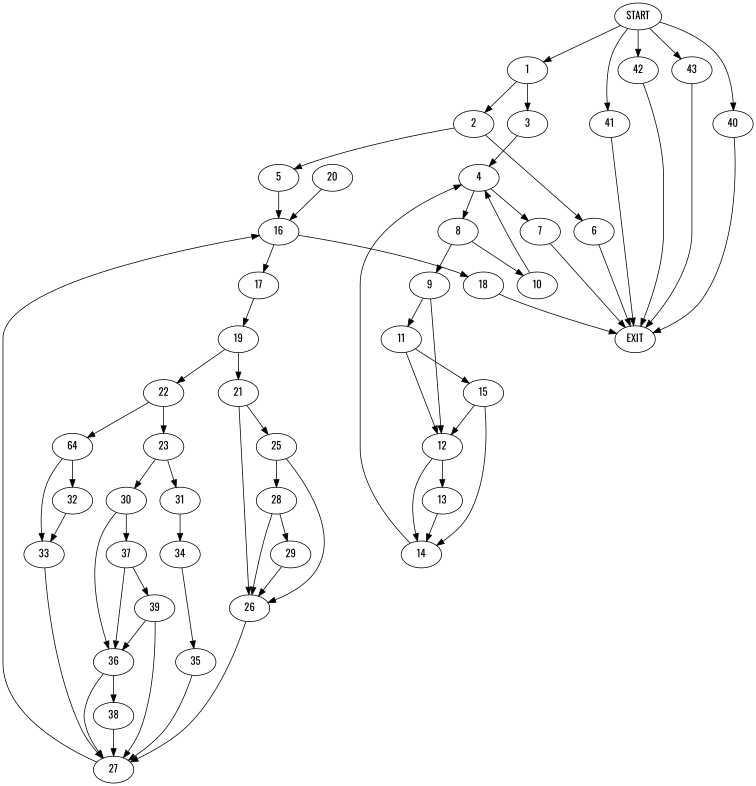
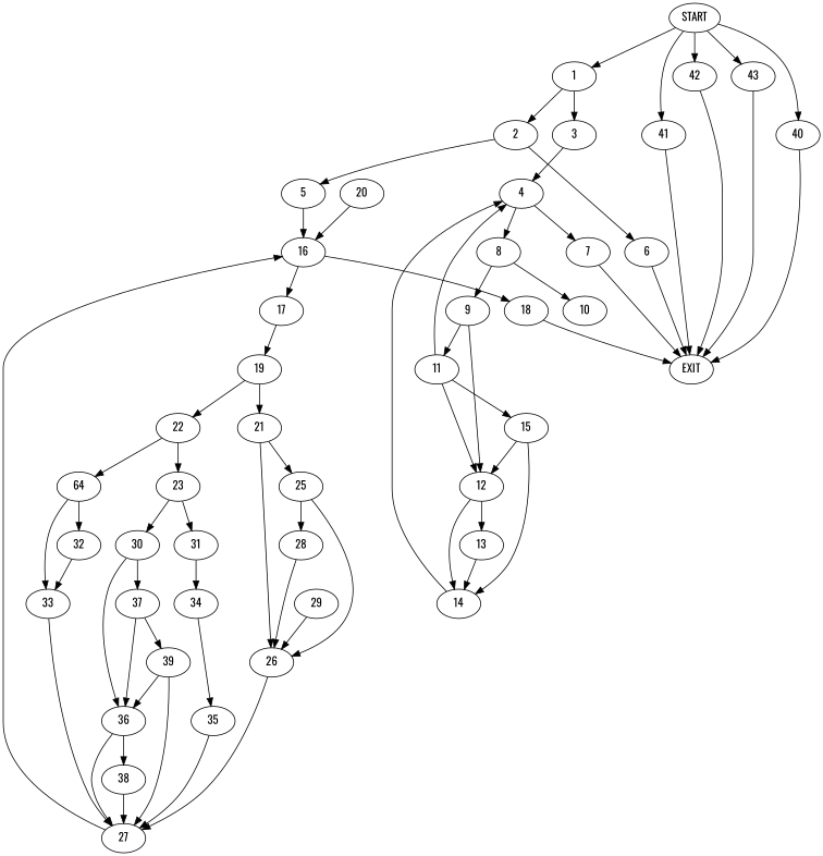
  digraph {
    fontname=Oswald
    node [fontname=Oswald]
    edge [fontname=Oswald]
    n1 [label=START]
    1
    40
    41
    42
    43
    2
    3
    n9 [label=EXIT]
    5
    6
    4
    16
    7
    8
    9
    10
    17
    18
    11
    12
    15
    13
    14
    19
    21
    22
    20
    25
    26
    23
    n32 [label=64]
    28
    27
    30
    31
    32
    33
    36
    37
    34
    29
    38
    39
    35
    n1 -> 1
    n1 -> 40
    n1 -> 41
    n1 -> 42
    n1 -> 43
    1 -> 2
    1 -> 3
    40 -> n9
    41 -> n9
    42 -> n9
    43 -> n9
    2 -> 5
    2 -> 6
    3 -> 4
    5 -> 16
    6 -> n9
    4 -> 7
    4 -> 8
    16 -> 17
    16 -> 18
    7 -> n9
    8 -> 9
    8 -> 10
    9 -> 11
    9 -> 12
-   10 -> 4
+   11 -> 4
    17 -> 19
    18 -> n9
    11 -> 12
    11 -> 15
    12 -> 13
    12 -> 14
    15 -> 12
    15 -> 14
    13 -> 14
    14 -> 4
    19 -> 21
    19 -> 22
    21 -> 25
    21 -> 26
    22 -> 23
    22 -> n32
    20 -> 16
    25 -> 26
    25 -> 28
    26 -> 27
    23 -> 30
    23 -> 31
    n32 -> 32
    n32 -> 33
    28 -> 26
-   28 -> 29
    27 -> 16
    30 -> 36
    30 -> 37
    31 -> 34
    32 -> 33
    33 -> 27
    36 -> 27
    36 -> 38
    37 -> 36
    37 -> 39
    34 -> 35
    29 -> 26
    38 -> 27
    39 -> 27
    39 -> 36
    35 -> 27
  }
